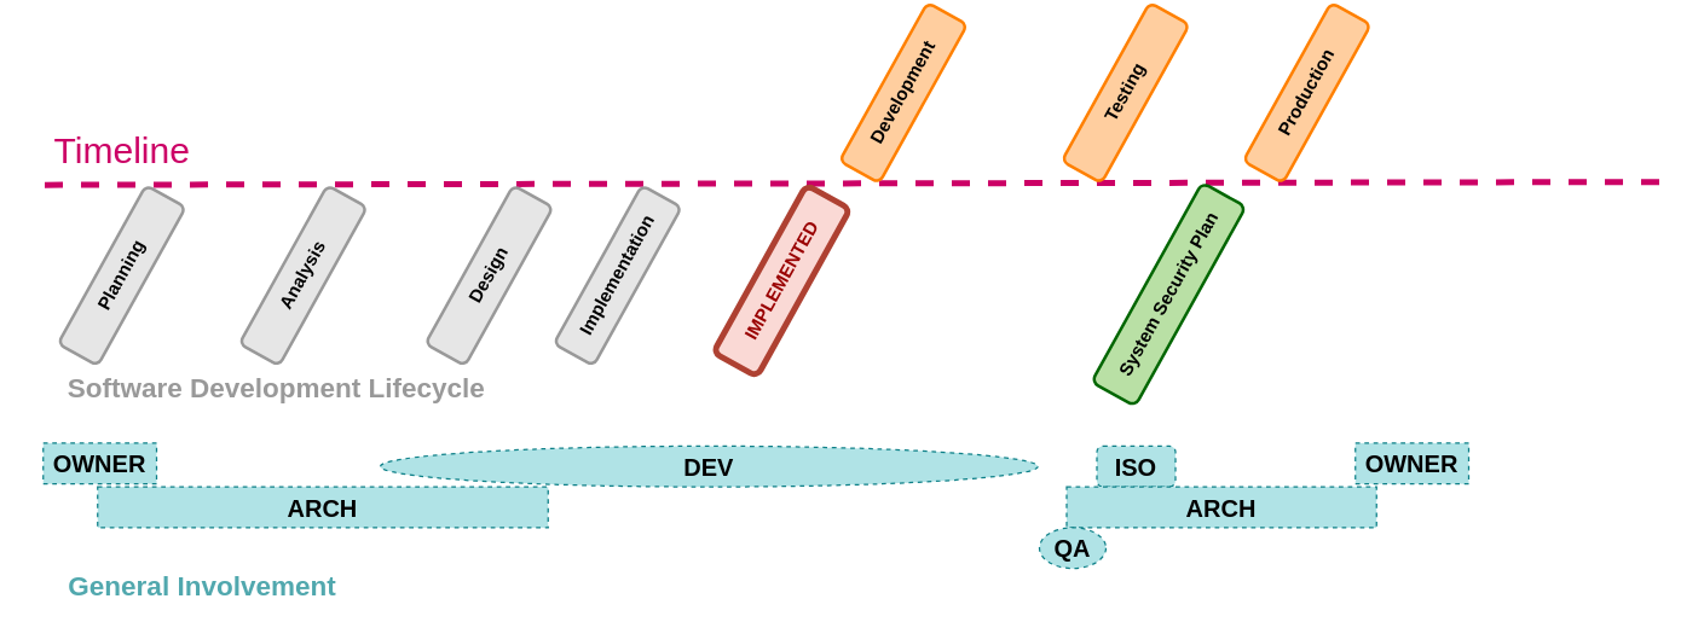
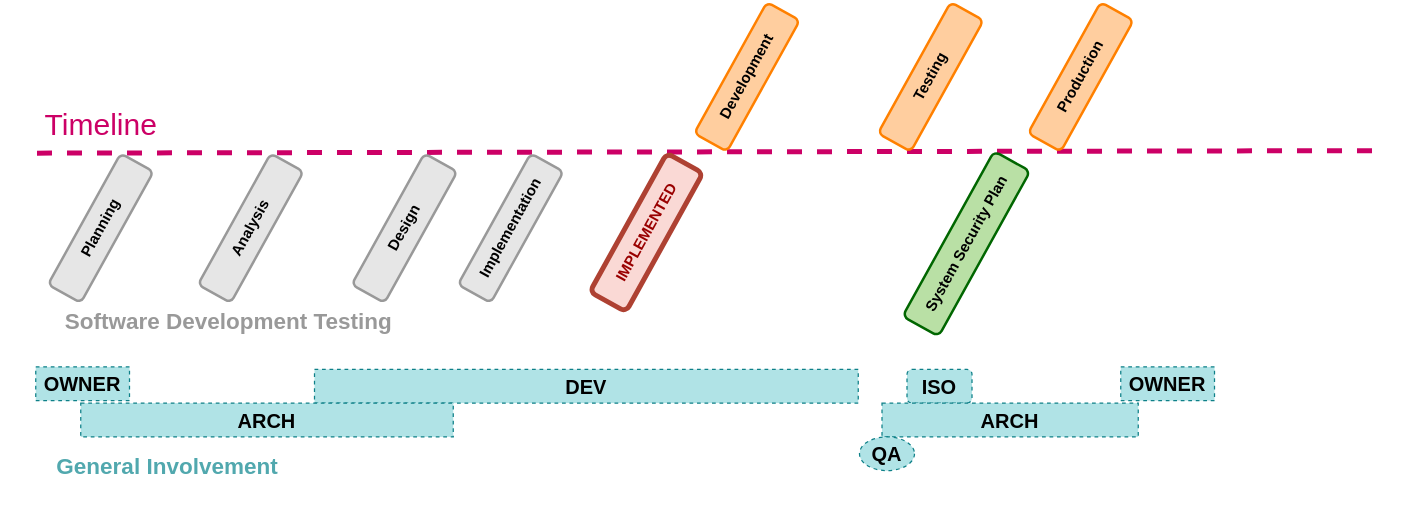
  <mxCell id="0" />
  <mxCell id="1" parent="0" />
  <mxCell id="2" value="" style="endArrow=none;html=1;rounded=0;labelBackgroundColor=default;strokeColor=#CC0066;strokeWidth=4;fontFamily=Helvetica;fontSize=16;fontColor=default;shape=connector;dashed=1;fillColor=#d80073;" parent="1" edge="1"><mxGeometry width="50" height="50" relative="1" as="geometry"><mxPoint x="29" y="96" as="sourcePoint" /><mxPoint x="1105" y="94" as="targetPoint" /></mxGeometry></mxCell>
  <mxCell id="3" value="&lt;span style=&quot;font-size: 12px;&quot;&gt;&lt;span style=&quot;font-size: 12px;&quot;&gt;Planning&lt;br&gt;&lt;/span&gt;&lt;/span&gt;" style="rounded=1;whiteSpace=wrap;html=1;fillColor=#E6E6E6;strokeColor=#999999;strokeWidth=2;fontColor=#000000;rotation=-61;fontStyle=1;fontSize=12;" parent="1" vertex="1"><mxGeometry x="20" y="141" width="120" height="30" as="geometry" /></mxCell>
  <mxCell id="4" value="&lt;span style=&quot;font-size: 12px;&quot;&gt;&lt;span style=&quot;font-size: 12px;&quot;&gt;Analysis&lt;br&gt;&lt;/span&gt;&lt;/span&gt;" style="rounded=1;whiteSpace=wrap;html=1;fillColor=#E6E6E6;strokeColor=#999999;strokeWidth=2;fontColor=#000000;rotation=-61;fontStyle=1;fontSize=12;" parent="1" vertex="1"><mxGeometry x="140" y="141" width="120" height="30" as="geometry" /></mxCell>
  <mxCell id="5" value="&lt;span style=&quot;font-size: 12px;&quot;&gt;&lt;span style=&quot;font-size: 12px;&quot;&gt;Design&lt;br&gt;&lt;/span&gt;&lt;/span&gt;" style="rounded=1;whiteSpace=wrap;html=1;fillColor=#E6E6E6;strokeColor=#999999;strokeWidth=2;fontColor=#000000;rotation=-61;fontStyle=1;fontSize=12;" parent="1" vertex="1"><mxGeometry x="263" y="141" width="120" height="30" as="geometry" /></mxCell>
  <mxCell id="6" value="&lt;span style=&quot;font-size: 12px;&quot;&gt;&lt;span style=&quot;font-size: 12px;&quot;&gt;Implementation&lt;br&gt;&lt;/span&gt;&lt;/span&gt;" style="rounded=1;whiteSpace=wrap;html=1;fillColor=#E6E6E6;strokeColor=#999999;strokeWidth=2;fontColor=#000000;rotation=-61;fontStyle=1;fontSize=12;" parent="1" vertex="1"><mxGeometry x="348" y="141" width="120" height="30" as="geometry" /></mxCell>
  <mxCell id="7" value="&lt;span style=&quot;font-size: 12px;&quot;&gt;&lt;span style=&quot;font-size: 12px;&quot;&gt;Development&lt;br&gt;&lt;/span&gt;&lt;/span&gt;" style="rounded=1;whiteSpace=wrap;html=1;fillColor=#FFCE9F;strokeColor=#FF8000;strokeWidth=2;fontColor=#000000;rotation=-61;fontStyle=1;fontSize=12;" parent="1" vertex="1"><mxGeometry x="537" y="20" width="120" height="30" as="geometry" /></mxCell>
  <mxCell id="8" value="&lt;span style=&quot;font-size: 12px;&quot;&gt;&lt;span style=&quot;font-size: 12px;&quot;&gt;Testing&lt;br&gt;&lt;/span&gt;&lt;/span&gt;" style="rounded=1;whiteSpace=wrap;html=1;fillColor=#FFCE9F;strokeColor=#FF8000;strokeWidth=2;fontColor=#000000;rotation=-61;fontStyle=1;fontSize=12;" parent="1" vertex="1"><mxGeometry x="684" y="20" width="120" height="30" as="geometry" /></mxCell>
  <mxCell id="9" value="&lt;span style=&quot;font-size: 12px;&quot;&gt;&lt;span style=&quot;font-size: 12px;&quot;&gt;Production&lt;br&gt;&lt;/span&gt;&lt;/span&gt;" style="rounded=1;whiteSpace=wrap;html=1;fillColor=#FFCE9F;strokeColor=#FF8000;strokeWidth=2;fontColor=#000000;rotation=-61;fontStyle=1;fontSize=12;" parent="1" vertex="1"><mxGeometry x="804" y="20" width="120" height="30" as="geometry" /></mxCell>
- <mxCell id="10" value="Software Development Lifecycle" style="text;html=1;align=center;verticalAlign=middle;resizable=0;points=[];autosize=1;strokeColor=none;fillColor=none;fontSize=18;fontColor=#999999;fontStyle=1" parent="1" vertex="1"><mxGeometry x="35" y="214" width="294" height="34" as="geometry" /></mxCell>
+ <mxCell id="10" value="Software Development Testing" style="text;html=1;align=center;verticalAlign=middle;resizable=0;points=[];autosize=1;strokeColor=none;fillColor=none;fontSize=18;fontColor=#999999;fontStyle=1" parent="1" vertex="1"><mxGeometry x="35" y="214" width="294" height="34" as="geometry" /></mxCell>
  <mxCell id="11" value="Timeline" style="text;html=1;align=center;verticalAlign=middle;resizable=0;points=[];autosize=1;strokeColor=none;fillColor=none;fontSize=24;fontColor=#CC0066;" parent="1" vertex="1"><mxGeometry x="26" y="53" width="108" height="41" as="geometry" /></mxCell>
  <mxCell id="12" value="&lt;span style=&quot;font-size: 12px;&quot;&gt;&lt;span style=&quot;font-size: 12px;&quot;&gt;IMPLEMENTED&lt;br&gt;&lt;/span&gt;&lt;/span&gt;" style="rounded=1;whiteSpace=wrap;html=1;fillColor=#fad9d5;strokeColor=#ae4132;strokeWidth=4;fontColor=#990000;rotation=-61;fontStyle=1;fontSize=12;labelBackgroundColor=none;" parent="1" vertex="1"><mxGeometry x="453" y="143" width="127" height="33" as="geometry" /></mxCell>
  <mxCell id="13" value="&lt;span style=&quot;font-size: 12px;&quot;&gt;&lt;span style=&quot;font-size: 12px;&quot;&gt;System Security Plan&lt;br&gt;&lt;/span&gt;&lt;/span&gt;" style="rounded=1;whiteSpace=wrap;html=1;fillColor=#B9E0A5;strokeColor=#006600;strokeWidth=2;fontColor=#000000;rotation=-61;fontStyle=1;fontSize=12;labelBackgroundColor=none;" parent="1" vertex="1"><mxGeometry x="697" y="152" width="151" height="33" as="geometry" /></mxCell>
  <mxCell id="14" value="&lt;span style=&quot;font-size: 16px;&quot;&gt;&lt;b&gt;ISO&lt;/b&gt;&lt;/span&gt;" style="whiteSpace=wrap;html=1;fillColor=#b0e3e6;strokeColor=#0e8088;strokeWidth=1;fontColor=#000000;dashed=1;rounded=1;" parent="1" vertex="1"><mxGeometry x="725" y="269" width="52" height="27" as="geometry" /></mxCell>
- <mxCell id="15" value="&lt;span style=&quot;font-size: 16px;&quot;&gt;&lt;b&gt;DEV&lt;/b&gt;&lt;/span&gt;" style="ellipse;whiteSpace=wrap;html=1;fillColor=#b0e3e6;strokeColor=#0e8088;strokeWidth=1;fontColor=#000000;dashed=1;" parent="1" vertex="1"><mxGeometry x="251" y="269" width="435" height="27" as="geometry" /></mxCell>
+ <mxCell id="15" value="&lt;span style=&quot;font-size: 16px;&quot;&gt;&lt;b&gt;DEV&lt;/b&gt;&lt;/span&gt;" style="rounded=0;whiteSpace=wrap;html=1;fillColor=#b0e3e6;strokeColor=#0e8088;strokeWidth=1;fontColor=#000000;dashed=1;" parent="1" vertex="1"><mxGeometry x="251" y="269" width="435" height="27" as="geometry" /></mxCell>
  <mxCell id="16" value="&lt;span style=&quot;font-size: 16px;&quot;&gt;&lt;b&gt;OWNER&lt;/b&gt;&lt;/span&gt;" style="rounded=0;whiteSpace=wrap;html=1;fillColor=#b0e3e6;strokeColor=#0e8088;strokeWidth=1;fontColor=#000000;dashed=1;" parent="1" vertex="1"><mxGeometry x="28" y="267" width="75" height="27" as="geometry" /></mxCell>
  <mxCell id="17" value="&lt;span style=&quot;font-size: 16px;&quot;&gt;&lt;b&gt;ARCH&lt;/b&gt;&lt;/span&gt;" style="rounded=0;whiteSpace=wrap;html=1;fillColor=#b0e3e6;strokeColor=#0e8088;strokeWidth=1;fontColor=#000000;dashed=1;" parent="1" vertex="1"><mxGeometry x="64" y="296" width="298" height="27" as="geometry" /></mxCell>
  <mxCell id="18" value="&lt;span style=&quot;font-size: 16px;&quot;&gt;&lt;b&gt;ARCH&lt;/b&gt;&lt;/span&gt;" style="rounded=0;whiteSpace=wrap;html=1;fillColor=#b0e3e6;strokeColor=#0e8088;strokeWidth=1;fontColor=#000000;dashed=1;" parent="1" vertex="1"><mxGeometry x="705" y="296" width="205" height="27" as="geometry" /></mxCell>
  <mxCell id="19" value="&lt;span style=&quot;font-size: 16px;&quot;&gt;&lt;b&gt;OWNER&lt;/b&gt;&lt;/span&gt;" style="rounded=0;whiteSpace=wrap;html=1;fillColor=#b0e3e6;strokeColor=#0e8088;strokeWidth=1;fontColor=#000000;dashed=1;" parent="1" vertex="1"><mxGeometry x="896" y="267" width="75" height="27" as="geometry" /></mxCell>
  <mxCell id="20" value="&lt;span style=&quot;font-size: 16px;&quot;&gt;&lt;b&gt;QA&lt;/b&gt;&lt;/span&gt;" style="ellipse;whiteSpace=wrap;html=1;fillColor=#b0e3e6;strokeColor=#0e8088;strokeWidth=1;fontColor=#000000;dashed=1;" parent="1" vertex="1"><mxGeometry x="687" y="323" width="44" height="27" as="geometry" /></mxCell>
- <mxCell id="21" value="General Involvement" style="text;html=1;align=center;verticalAlign=middle;resizable=0;points=[];autosize=1;strokeColor=none;fillColor=none;fontSize=18;fontColor=#51a8ae;fontStyle=1" parent="1" vertex="1"><mxGeometry x="35" y="345" width="195" height="34" as="geometry" /></mxCell>
+ <mxCell id="21" value="General Involvement" style="text;html=1;align=center;verticalAlign=middle;resizable=0;points=[];autosize=1;strokeColor=none;fillColor=none;fontSize=18;fontColor=#51a8ae;fontStyle=1" parent="1" vertex="1"><mxGeometry x="35" y="330" width="195" height="34" as="geometry" /></mxCell>
